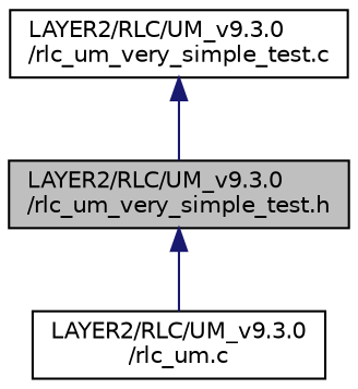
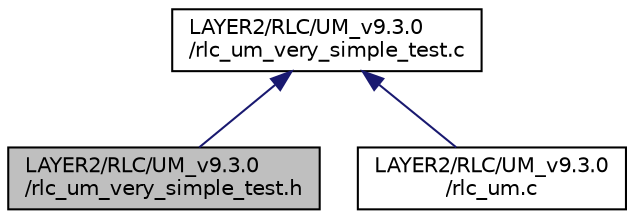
  digraph {
    node [color=black fillcolor=white fontname=Helvetica fontsize=10 shape=record style=filled]
    edge [color=midnightblue dir=back fontname=Helvetica fontsize=10 labelfontname=Helvetica labelfontsize=10 style=solid]
    n1 [fillcolor=grey75 fontcolor=black height=0.2 label="LAYER2/RLC/UM_v9.3.0\l/rlc_um_very_simple_test.h" width=0.4]
    n2 [height=0.2 label="LAYER2/RLC/UM_v9.3.0\l/rlc_um.c" width=0.4]
    n3 [height=0.2 label="LAYER2/RLC/UM_v9.3.0\l/rlc_um_very_simple_test.c" width=0.4]
-   n1 -> n2
+   n3 -> n2
    n3 -> n1
  }
